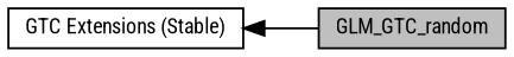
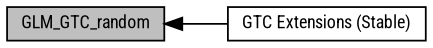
  digraph {
    rankdir=LR
    fontname="Roboto Condensed"
    node [color=black fontname="Roboto Condensed" fontsize=10 shape=box style=filled]
    n1 [fillcolor=white height=0.2 label="GTC Extensions (Stable)" width=0.4]
    n2 [fillcolor=grey75 fontcolor=black height=0.2 label=GLM_GTC_random width=0.4]
-   n1 -> n2 [dir=back fontname="Roboto Condensed" fontsize=10 labelfontname=Helvetica labelfontsize=10 shape=plaintext style=solid]
+   n2 -> n1 [dir=back fontname="Roboto Condensed" fontsize=10 labelfontname=Helvetica labelfontsize=10 shape=plaintext style=solid]
  }
